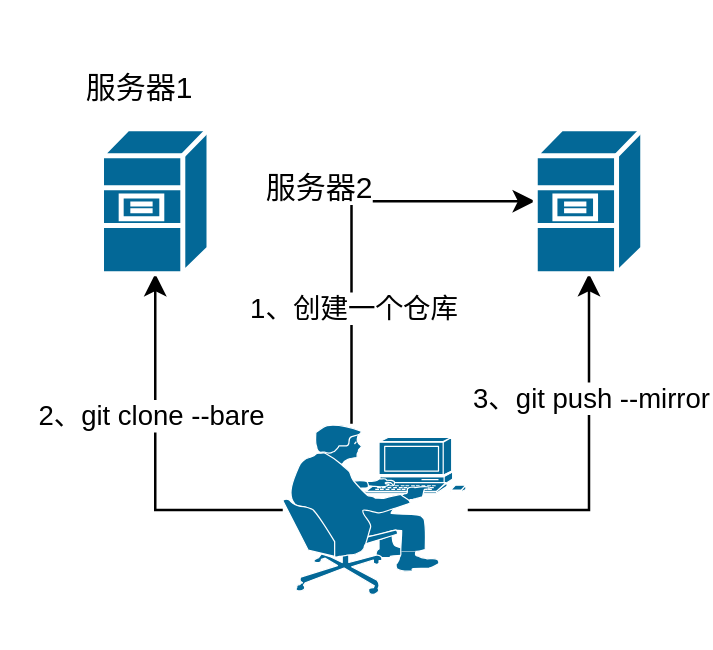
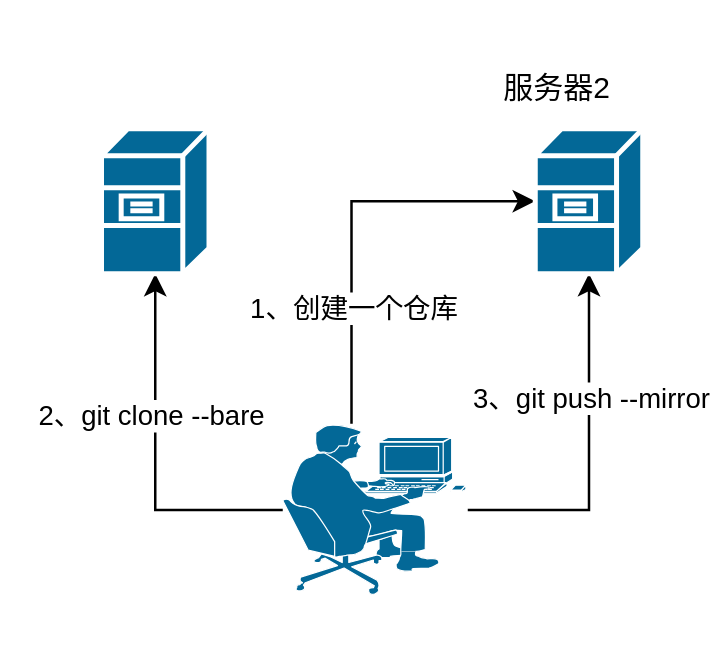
  <mxCell id="0" />
  <mxCell id="1" parent="0" />
  <mxCell id="2" value="" style="edgeStyle=orthogonalEdgeStyle;rounded=0;orthogonalLoop=1;jettySize=auto;html=1;entryX=0.5;entryY=1;entryDx=0;entryDy=0;entryPerimeter=0;" parent="1" source="8" target="10" edge="1"><mxGeometry relative="1" as="geometry"><mxPoint x="231" y="163.5" as="targetPoint" /></mxGeometry></mxCell>
  <mxCell id="3" value="3、git push --mirror" style="edgeLabel;html=1;align=center;verticalAlign=middle;resizable=0;points=[];" parent="2" vertex="1" connectable="0"><mxGeometry x="0.308" relative="1" as="geometry"><mxPoint as="offset" /></mxGeometry></mxCell>
  <mxCell id="4" value="" style="edgeStyle=orthogonalEdgeStyle;rounded=0;orthogonalLoop=1;jettySize=auto;html=1;" parent="1" source="8" target="9" edge="1"><mxGeometry relative="1" as="geometry"><mxPoint x="43" y="163.5" as="targetPoint" /></mxGeometry></mxCell>
  <mxCell id="5" value="2、git clone --bare" style="edgeLabel;html=1;align=center;verticalAlign=middle;resizable=0;points=[];" parent="4" vertex="1" connectable="0"><mxGeometry x="0.226" y="2" relative="1" as="geometry"><mxPoint as="offset" /></mxGeometry></mxCell>
  <mxCell id="6" value="" style="edgeStyle=orthogonalEdgeStyle;rounded=0;orthogonalLoop=1;jettySize=auto;html=1;entryX=0;entryY=0.5;entryDx=0;entryDy=0;entryPerimeter=0;" parent="1" source="8" target="10" edge="1"><mxGeometry relative="1" as="geometry"><mxPoint x="137" y="44.5" as="targetPoint" /><Array as="points"><mxPoint x="140" y="80" /></Array></mxGeometry></mxCell>
  <mxCell id="7" value="1、创建一个仓库" style="edgeLabel;html=1;align=center;verticalAlign=middle;resizable=0;points=[];" parent="6" vertex="1" connectable="0"><mxGeometry x="-0.416" relative="1" as="geometry"><mxPoint as="offset" /></mxGeometry></mxCell>
  <mxCell id="8" value="" style="shape=mxgraph.cisco.people.pc_man;sketch=0;html=1;pointerEvents=1;dashed=0;fillColor=#036897;strokeColor=#ffffff;strokeWidth=2;verticalLabelPosition=bottom;verticalAlign=top;align=center;outlineConnect=0;" parent="1" vertex="1"><mxGeometry x="112.5" y="169" width="74" height="69" as="geometry" /></mxCell>
  <mxCell id="9" value="" style="shape=mxgraph.cisco.servers.file_server;sketch=0;html=1;pointerEvents=1;dashed=0;fillColor=#036897;strokeColor=#ffffff;strokeWidth=2;verticalLabelPosition=bottom;verticalAlign=top;align=center;outlineConnect=0;" parent="1" vertex="1"><mxGeometry x="40" y="51" width="43" height="58" as="geometry" /></mxCell>
  <mxCell id="10" value="" style="shape=mxgraph.cisco.servers.file_server;sketch=0;html=1;pointerEvents=1;dashed=0;fillColor=#036897;strokeColor=#ffffff;strokeWidth=2;verticalLabelPosition=bottom;verticalAlign=top;align=center;outlineConnect=0;" parent="1" vertex="1"><mxGeometry x="213.5" y="51" width="43" height="58" as="geometry" /></mxCell>
- <mxCell id="11" value="&lt;span style=&quot;background-color: rgb(255, 255, 255);&quot;&gt;服务器1&lt;/span&gt;" style="text;html=1;align=center;verticalAlign=middle;resizable=0;points=[];autosize=1;strokeColor=none;fillColor=none;" parent="1" vertex="1"><mxGeometry x="20" y="20" width="70" height="30" as="geometry" /></mxCell>
- <mxCell id="12" value="&lt;span style=&quot;background-color: rgb(255, 255, 255);&quot;&gt;服务器2&lt;/span&gt;" style="text;html=1;align=center;verticalAlign=middle;resizable=0;points=[];autosize=1;strokeColor=none;fillColor=none;" parent="1" vertex="1"><mxGeometry x="91.5" y="60" width="70" height="30" as="geometry" /></mxCell>
+ <mxCell id="12" value="&lt;span style=&quot;background-color: rgb(255, 255, 255);&quot;&gt;服务器2&lt;/span&gt;" style="text;html=1;align=center;verticalAlign=middle;resizable=0;points=[];autosize=1;strokeColor=none;fillColor=none;" parent="1" vertex="1"><mxGeometry x="186.5" y="20" width="70" height="30" as="geometry" /></mxCell>
